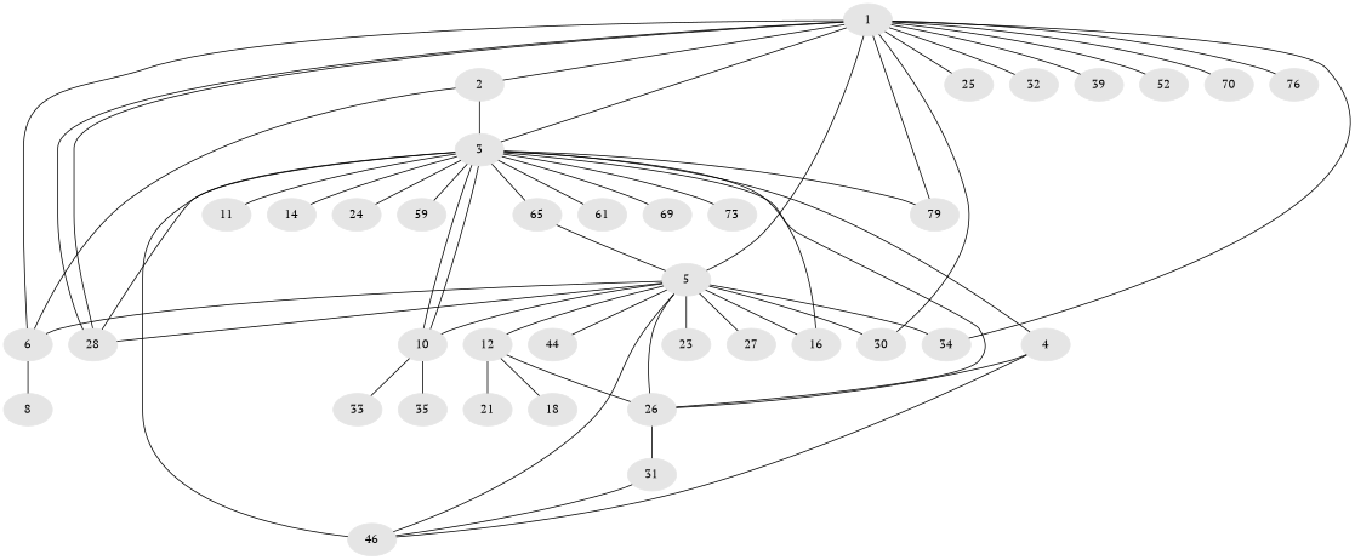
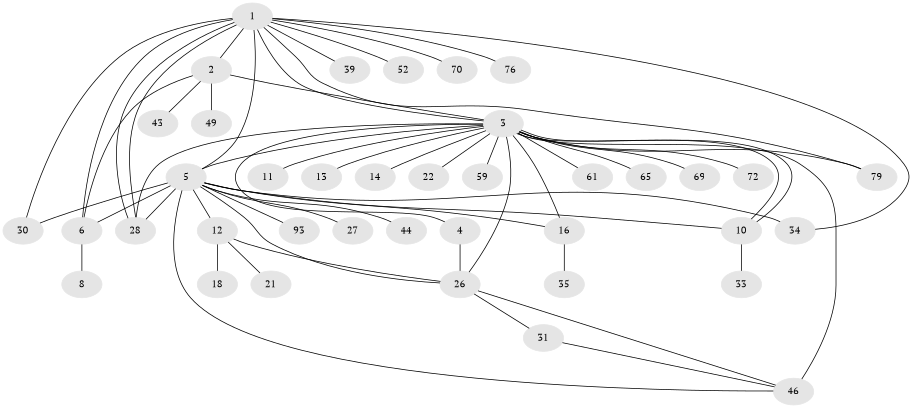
  graph {
    fontname="PT Serif"
    node [color=gray90 fontname="PT Serif" style=filled]
    edge [fontname="PT Serif"]
    2 [super="+17"]
    3
    6 [super="+81+72"]
+   43
+   49
    1
    5 [super="+58+41+9+19+7"]
-   25
    28
    30
-   32
    34
    39
    52
    70
    76
    79
    4
    10 [super="+74+77+45+20"]
    11
+   13 [super="+80"]
    14 [super="+24"]
    16
-   22 [super="+42" label=24]
+   22 [super="+42"]
    26 [super="+29+60"]
    46 [super="+47"]
    n27 [label=59]
    61 [super="+66"]
    65
    69
-   73
+   73 [label=72]
    12
-   23
+   23 [label=93]
    27 [super="+54"]
    44
    8
    35 [super="+53"]
    n38 [label=33 super="+56"]
    31
    18 [super="+40"]
    21
    2 -- 3
    2 -- 6
-   65 -- 5
+   2 -- 43
+   2 -- 49
+   3 -- 5
    3 -- 28
    3 -- 79
    3 -- 4
    3 -- 10 [weight=2]
    3 -- 10
    3 -- 11
+   3 -- 13
    3 -- 14
    3 -- 16
    3 -- 22
    3 -- 26
    3 -- 46 [weight=3]
    3 -- n27
    3 -- 61
    3 -- 65
    3 -- 69
    3 -- 73
    6 -- 8
    1 -- 2
    1 -- 3
    1 -- 6
    1 -- 5 [weight=4]
-   1 -- 25
    1 -- 28
    1 -- 28
    1 -- 30
-   1 -- 32
    1 -- 34
    1 -- 39
    1 -- 52
    1 -- 70
    1 -- 76
    1 -- 79
    5 -- 6
    5 -- 28
    5 -- 30
    5 -- 34
    5 -- 10
    5 -- 16
    5 -- 26
    5 -- 46
    5 -- 12
    5 -- 23
    5 -- 27
    5 -- 44
    4 -- 26
-   10 -- 35
+   16 -- 35
    10 -- n38
-   4 -- 46
+   26 -- 46
    26 -- 31
    12 -- 26 [weight=2]
    12 -- 18
    12 -- 21
    31 -- 46
  }
